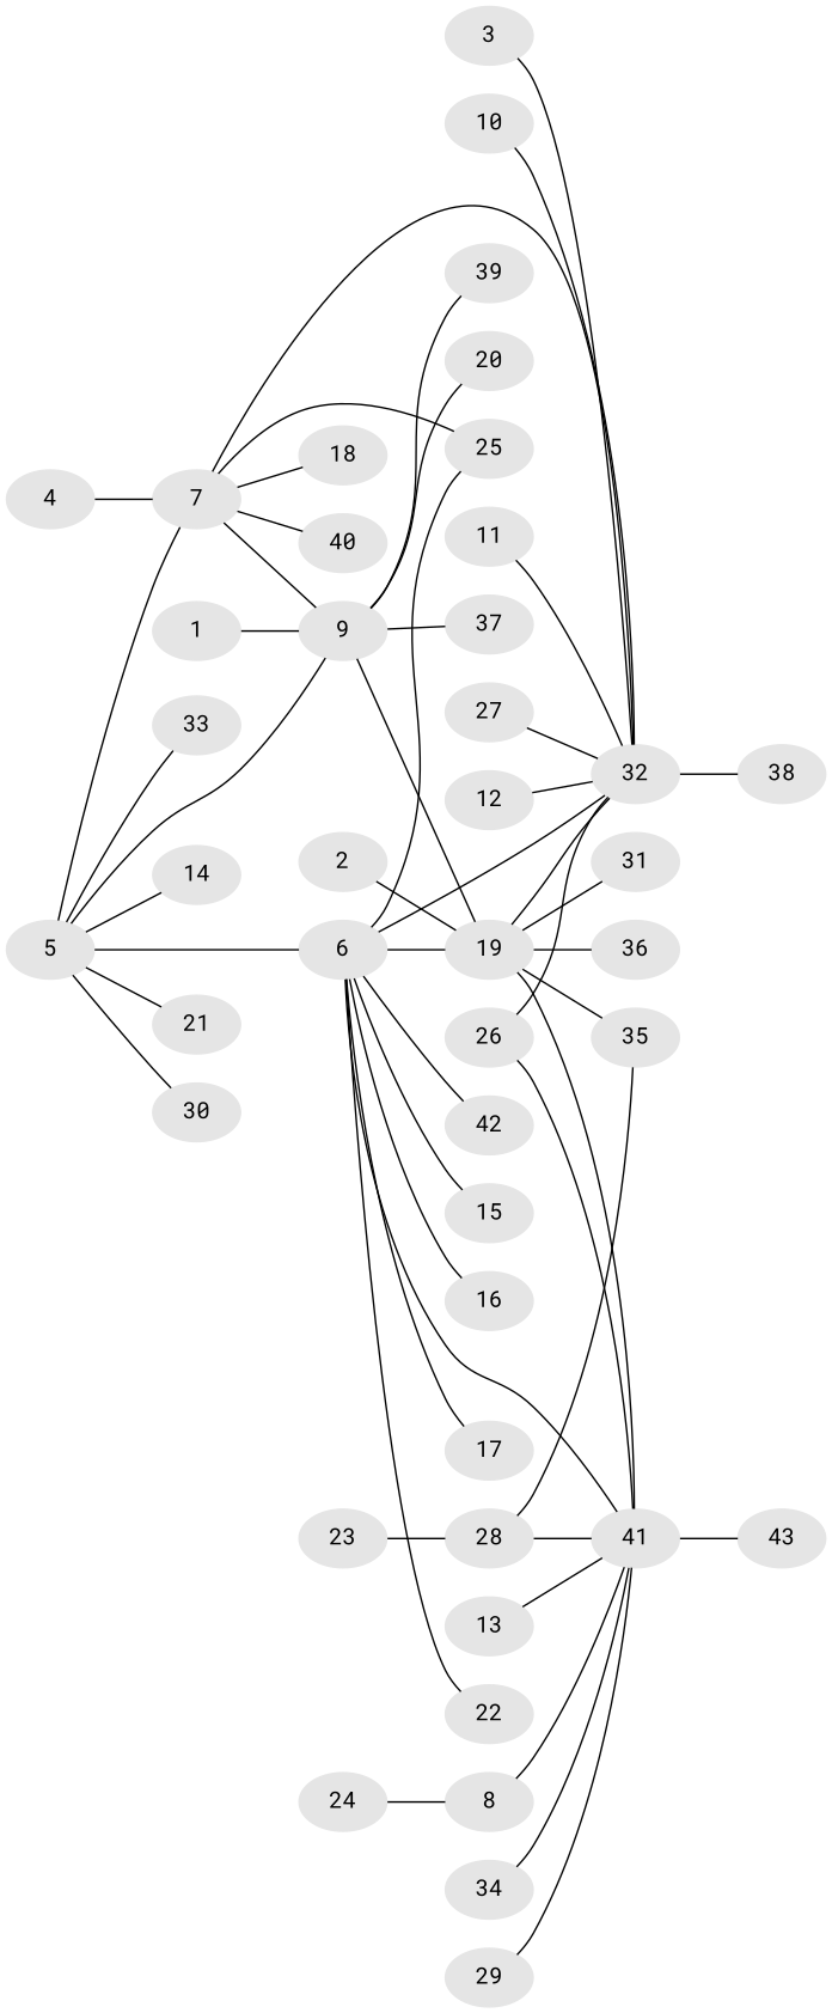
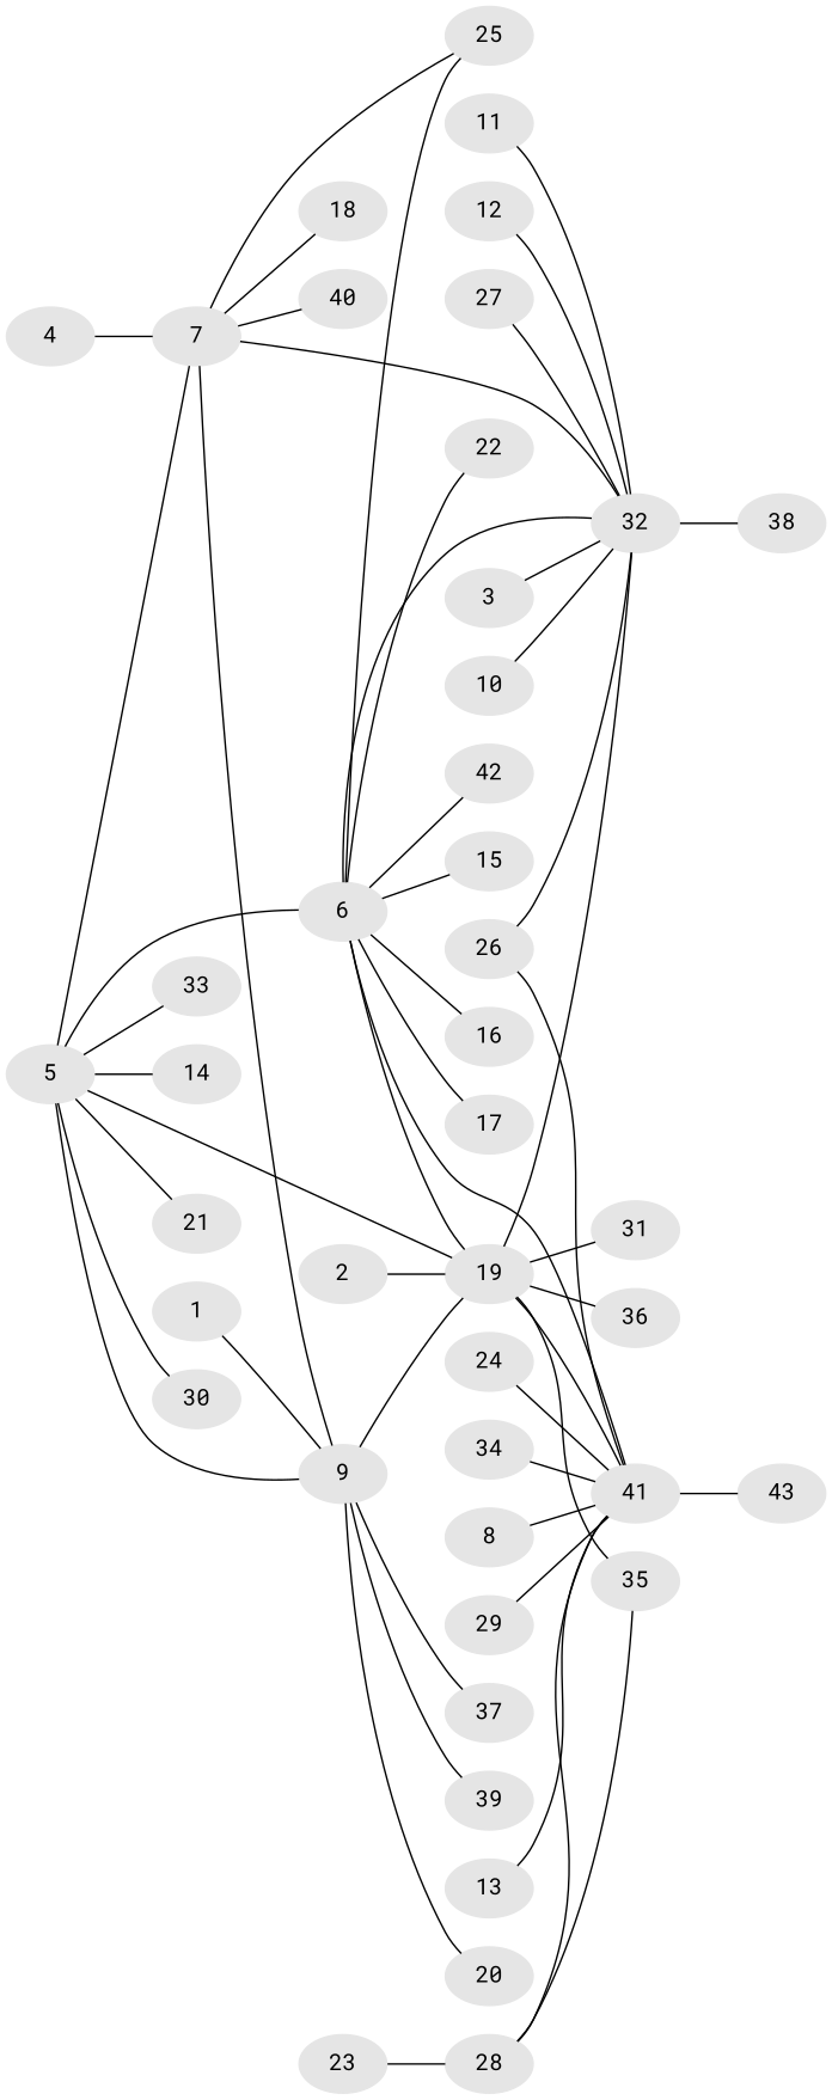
  graph {
    fontname="Roboto Mono"
    rankdir=LR
    node [color=gray90 fontname="Roboto Mono" style=filled]
    edge [fontname="Roboto Mono" weight=1.0]
    1
    9
    19
    20
    37
    39
    2
    32
    41
    31
    35
    36
    3
    38
    4
    7
    25
    18
    40
    5
    6
    14
    21
    30
    33
    15
    16
    17
    22
    42
    43
    8
    10
    11
    12
    13
    23
    28
    24
    26
    27
    29
    34
    1 -- 9
    9 -- 19
    9 -- 20
    9 -- 37
    9 -- 39
    19 -- 32
    19 -- 41
    19 -- 31
    19 -- 35 [weight=3.0]
    19 -- 36
    2 -- 19
    32 -- 38
    41 -- 43
    3 -- 32
    4 -- 7
    7 -- 9
    7 -- 32
    7 -- 25
    7 -- 18
    7 -- 40
    5 -- 9
+   5 -- 19 [weight=2.0]
    5 -- 7
    5 -- 6 [weight=3.0]
    5 -- 14
    5 -- 21
    5 -- 30
    5 -- 33
    6 -- 19 [weight=3.0]
    6 -- 32 [weight=3.0]
    6 -- 41
    6 -- 25
    6 -- 15 [weight=2.0]
    6 -- 16
    6 -- 17
    6 -- 22
    6 -- 42
    8 -- 41
    10 -- 32
    11 -- 32
    12 -- 32
    13 -- 41
    23 -- 28
    28 -- 41 [weight=4.0]
    28 -- 35
-   24 -- 8
+   24 -- 41
    26 -- 32
    26 -- 41
    27 -- 32
    29 -- 41
    34 -- 41
  }
